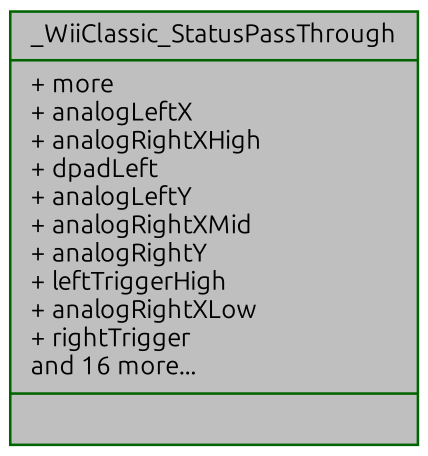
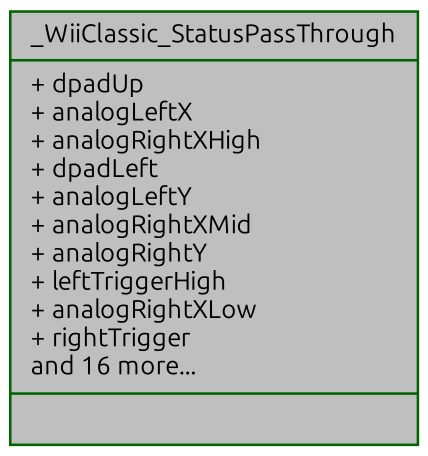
  digraph {
    fontname=Ubuntu
-   n1 [color=darkgreen fillcolor=grey75 fontcolor=black fontname=Ubuntu fontsize=10 height=0.2 label="{_WiiClassic_StatusPassThrough\n|+ more\l+ analogLeftX\l+ analogRightXHigh\l+ dpadLeft\l+ analogLeftY\l+ analogRightXMid\l+ analogRightY\l+ leftTriggerHigh\l+ analogRightXLow\l+ rightTrigger\land 16 more...\l|}" shape=record style=filled width=0.4]
+   n1 [color=darkgreen fillcolor=grey75 fontcolor=black fontname=Ubuntu fontsize=10 height=0.2 label="{_WiiClassic_StatusPassThrough\n|+ dpadUp\l+ analogLeftX\l+ analogRightXHigh\l+ dpadLeft\l+ analogLeftY\l+ analogRightXMid\l+ analogRightY\l+ leftTriggerHigh\l+ analogRightXLow\l+ rightTrigger\land 16 more...\l|}" shape=record style=filled width=0.4]
  }
